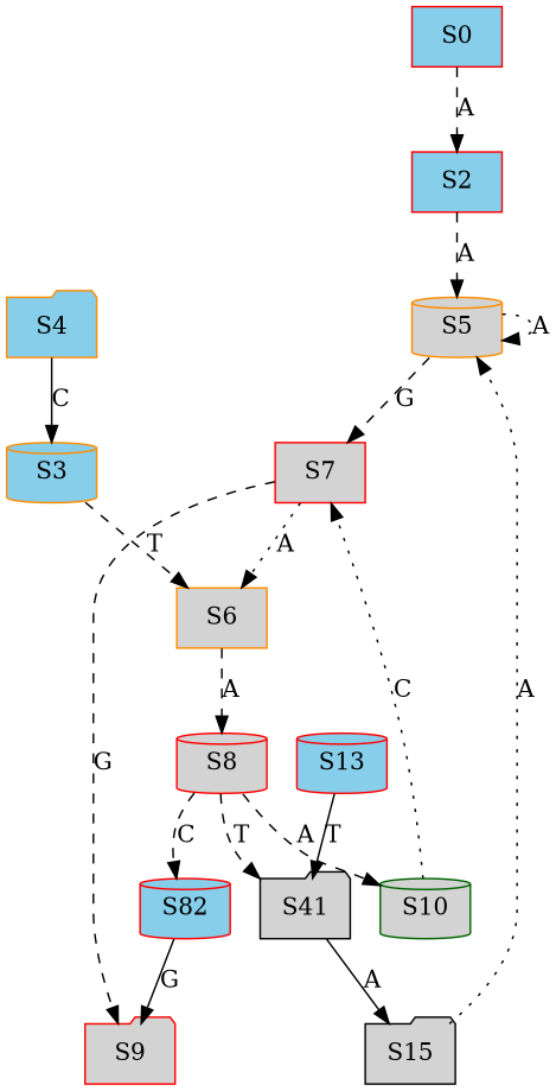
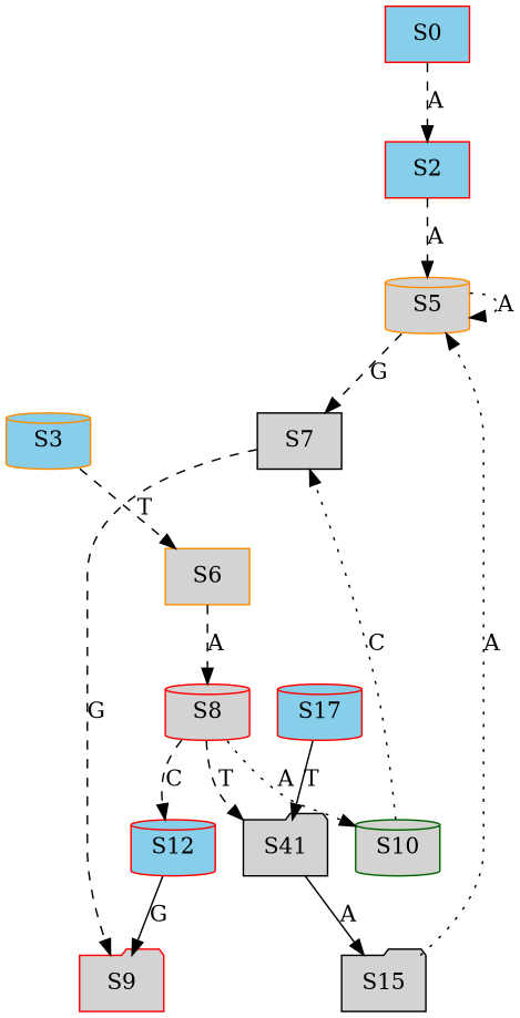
  strict digraph {
    node [color=red fillcolor=lightgrey shape=cylinder style=filled]
    edge [style=dashed]
    S0 [fillcolor=skyblue shape=box]
    S2 [fillcolor=skyblue shape=box]
    S5 [color=darkorange]
    S3 [color=darkorange fillcolor=skyblue]
    S6 [color=darkorange shape=box]
-   S4 [color=darkorange fillcolor=skyblue shape=folder]
-   S7 [shape=box]
+   S7 [color=black shape=box]
    S8
    S9 [shape=folder]
    S10 [color=darkgreen]
    n11 [color=black label=S41 shape=folder]
-   S12 [fillcolor=skyblue label=S82]
+   S12 [fillcolor=skyblue]
    n13 [color=black label=S15 shape=folder]
-   S13 [fillcolor=skyblue]
+   S13 [fillcolor=skyblue label=S17]
    S0 -> S2 [label=A]
    S2 -> S5 [label=A]
    S5 -> S5 [label=A style=dotted]
    S5 -> S7 [label=G]
    S3 -> S6 [label=T]
    S6 -> S8 [label=A]
-   S4 -> S3 [label=C style=solid]
-   S7 -> S6 [label=A style=dotted]
    S7 -> S9 [label=G]
-   S8 -> S10 [label=A]
+   S8 -> S10 [label=A style=dotted]
    S8 -> n11 [label=T]
    S8 -> S12 [label=C]
    S10 -> S7 [label=C style=dotted]
    n11 -> n13 [label=A style=solid]
    S12 -> S9 [label=G style=solid]
    n13 -> S5 [label=A style=dotted]
    S13 -> n11 [label=T style=solid]
  }
